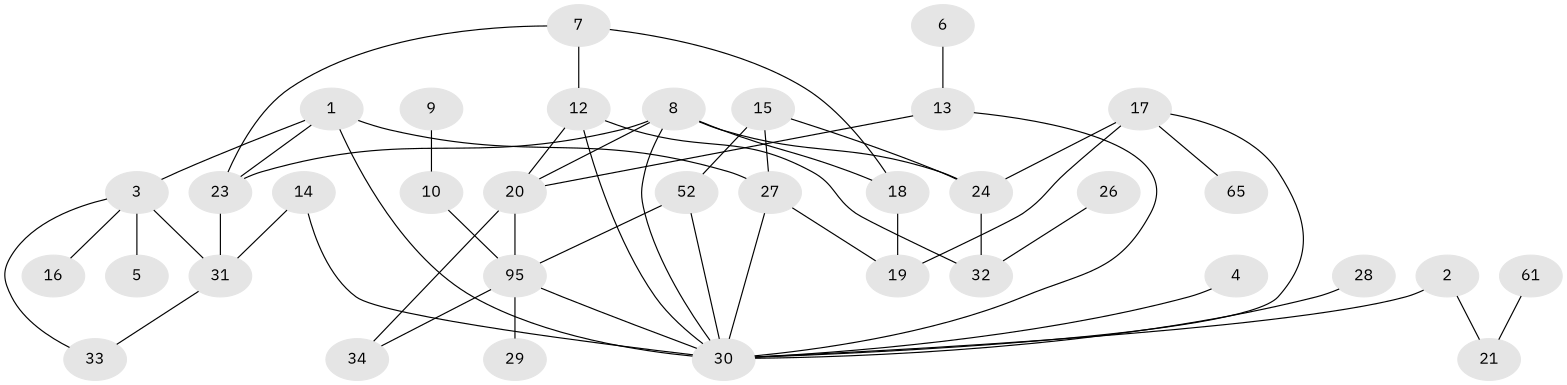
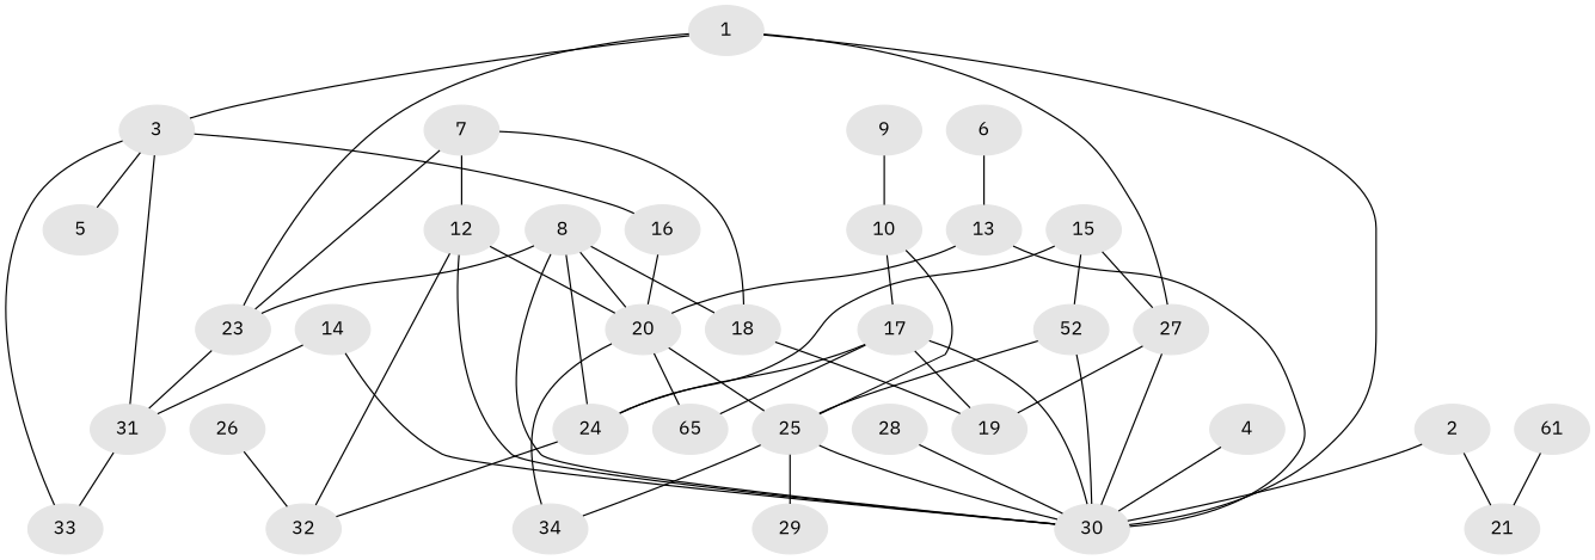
  graph {
    fontname="IBM Plex Sans"
    node [color=gray90 fontname="IBM Plex Sans" style=filled]
    edge [fontname="IBM Plex Sans" weight=1.0]
    1
    3
    23
    27
    30
    5
    16
    33
    31
    19
    2
    21
    20
    4
    6
    13
    7
    12
    18
    32
    8
    24
-   25 [label=95]
+   25
    n24 [label=65]
    34
    9
    10
    17
    29
    n30 [label=61]
    14
    15
    n33 [label=52]
    26
    28
    1 -- 3
    1 -- 23
    1 -- 27
    1 -- 30
    3 -- 5
    3 -- 16
    3 -- 33
    3 -- 31
    23 -- 31
    27 -- 30
    27 -- 19
+   16 -- 20
    31 -- 33
    2 -- 30
    2 -- 21
    20 -- 25 [weight=3.0]
+   20 -- n24
    20 -- 34
    4 -- 30
    6 -- 13
    13 -- 30
    13 -- 20
    7 -- 23
    7 -- 12
    7 -- 18
    12 -- 30
    12 -- 20
    12 -- 32
    18 -- 19
    8 -- 23
    8 -- 30
    8 -- 20
    8 -- 18
    8 -- 24 [weight=2.0]
    24 -- 32
    25 -- 30
    25 -- 34
    25 -- 29
    9 -- 10
    10 -- 25
+   10 -- 17
    17 -- 30
    17 -- 19
    17 -- 24
    17 -- n24
    n30 -- 21
    14 -- 30
    14 -- 31
    15 -- 27
    15 -- 24
    15 -- n33 [weight=2.0]
    n33 -- 30
    n33 -- 25
    26 -- 32
    28 -- 30
  }
